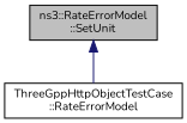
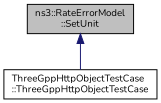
  digraph {
    rankdir=TB
    fontname=Nunito
    node [color=black fontname=Nunito fontsize=10 shape=record style=filled]
    n1 [fillcolor=grey75 fontcolor=black height=0.2 label="ns3::RateErrorModel\l::SetUnit" width=0.4]
-   n2 [fillcolor=white height=0.2 label="ThreeGppHttpObjectTestCase\l::RateErrorModel" width=0.4]
+   n2 [fillcolor=white height=0.2 label="ThreeGppHttpObjectTestCase\l::ThreeGppHttpObjectTestCase" width=0.4]
    n1 -> n2 [color=midnightblue dir=back fontname=Nunito fontsize=10 labelfontname=Helvetica labelfontsize=10 style=solid]
  }
